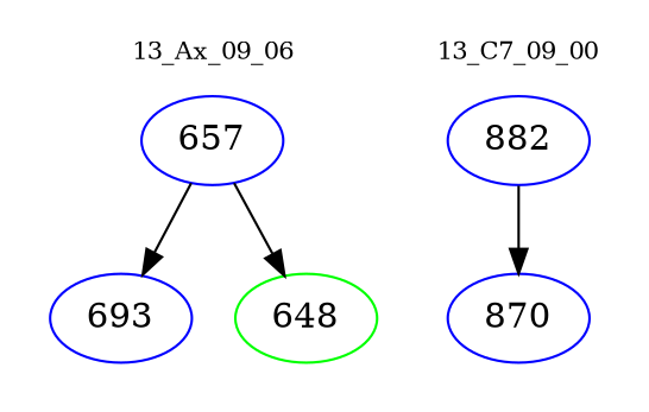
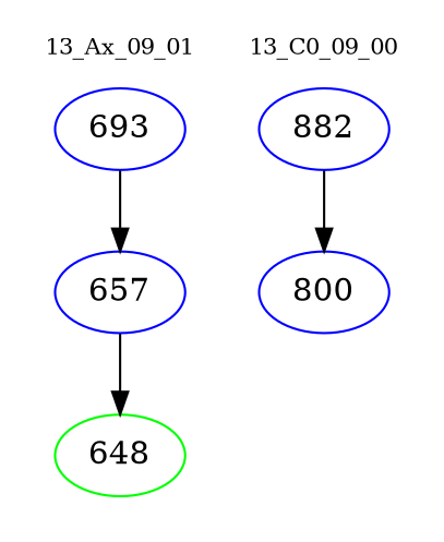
  digraph {
    node [color=blue]
    edge [color=black]
    n1 [label=693]
    n2 [label=657]
    n3 [color=green label=648]
    n4 [label=882]
-   n5 [label=870]
+   n5 [label=800]
    subgraph cluster_1 {
      color=white
      fontsize=10
-     label="13_Ax_09_06"
+     label="13_Ax_09_01"
      n1
      n2
      n3
    }
    subgraph cluster_2 {
      color=white
      fontsize=10
-     label="13_C7_09_00"
+     label="13_C0_09_00"
      n4
      n5
    }
-   n2 -> n1
+   n1 -> n2
    n2 -> n3
    n4 -> n5
  }
